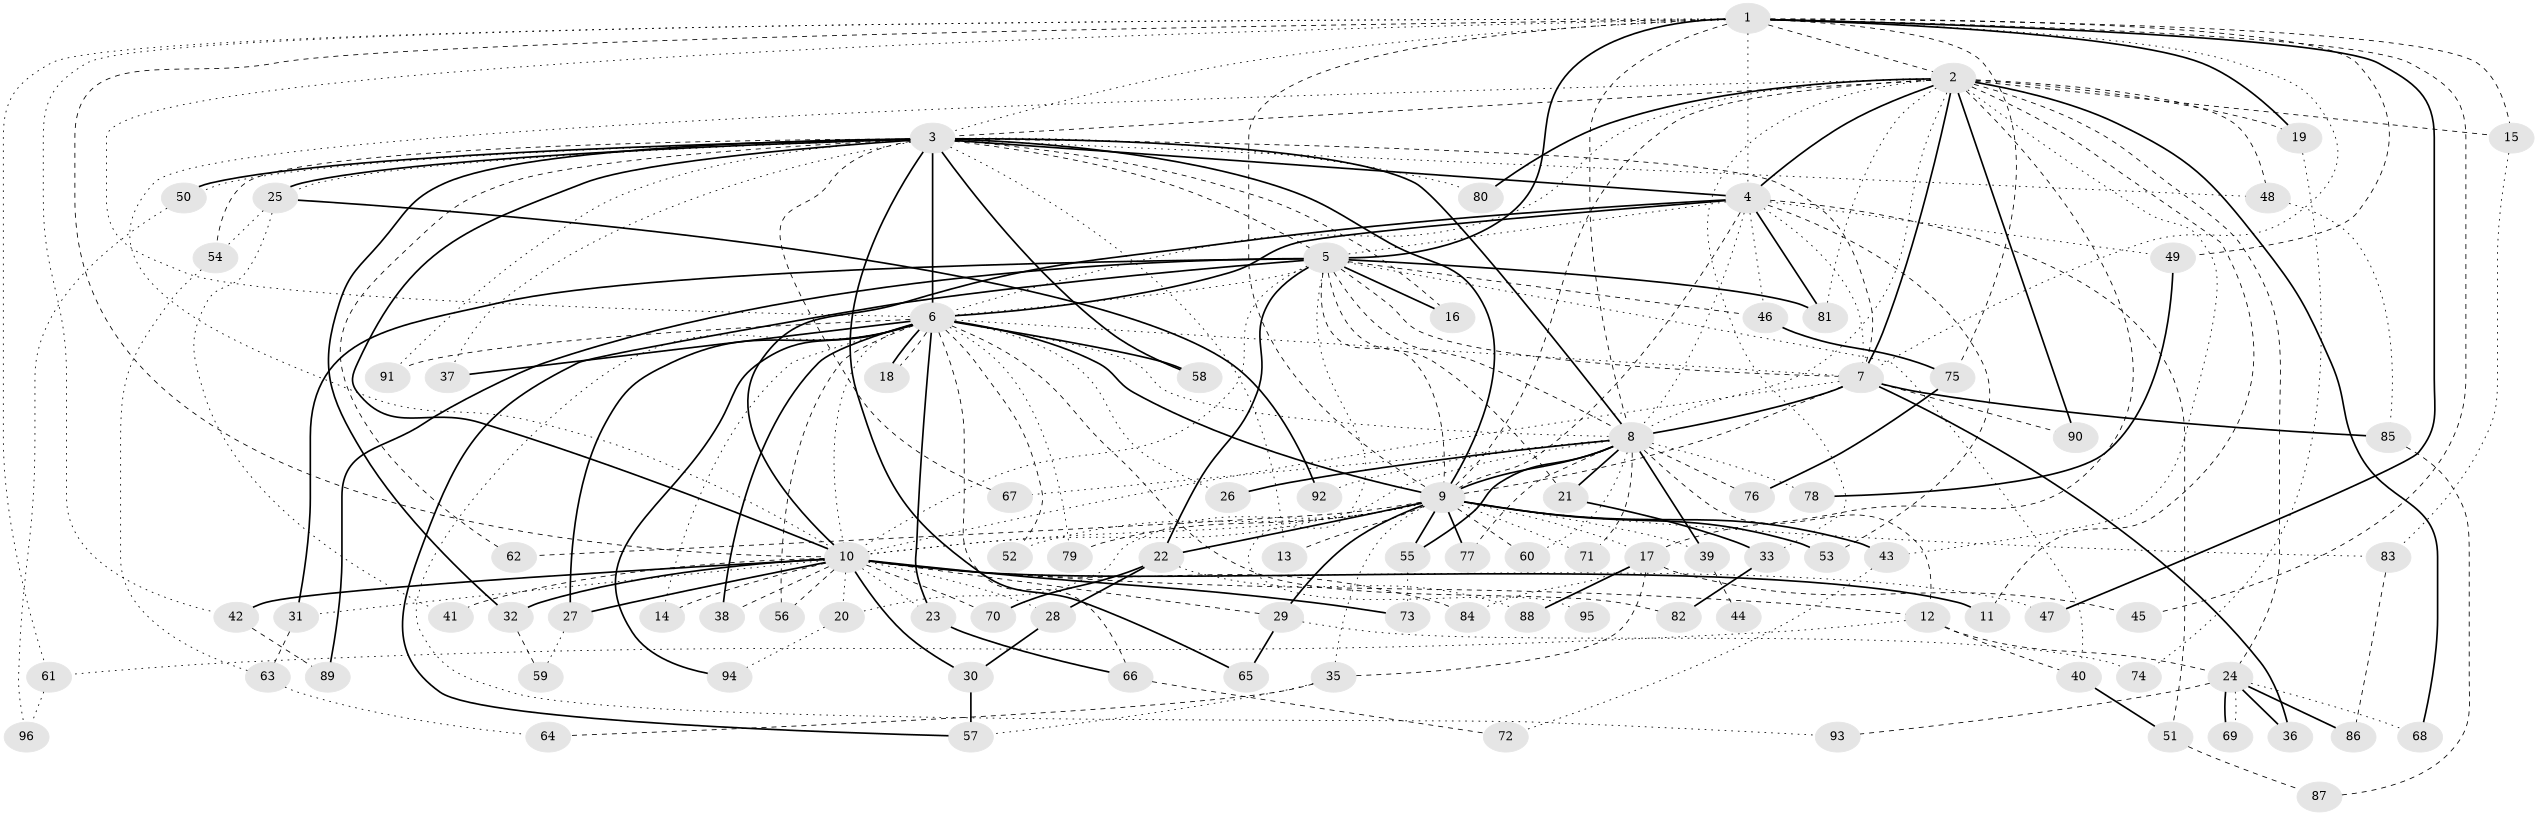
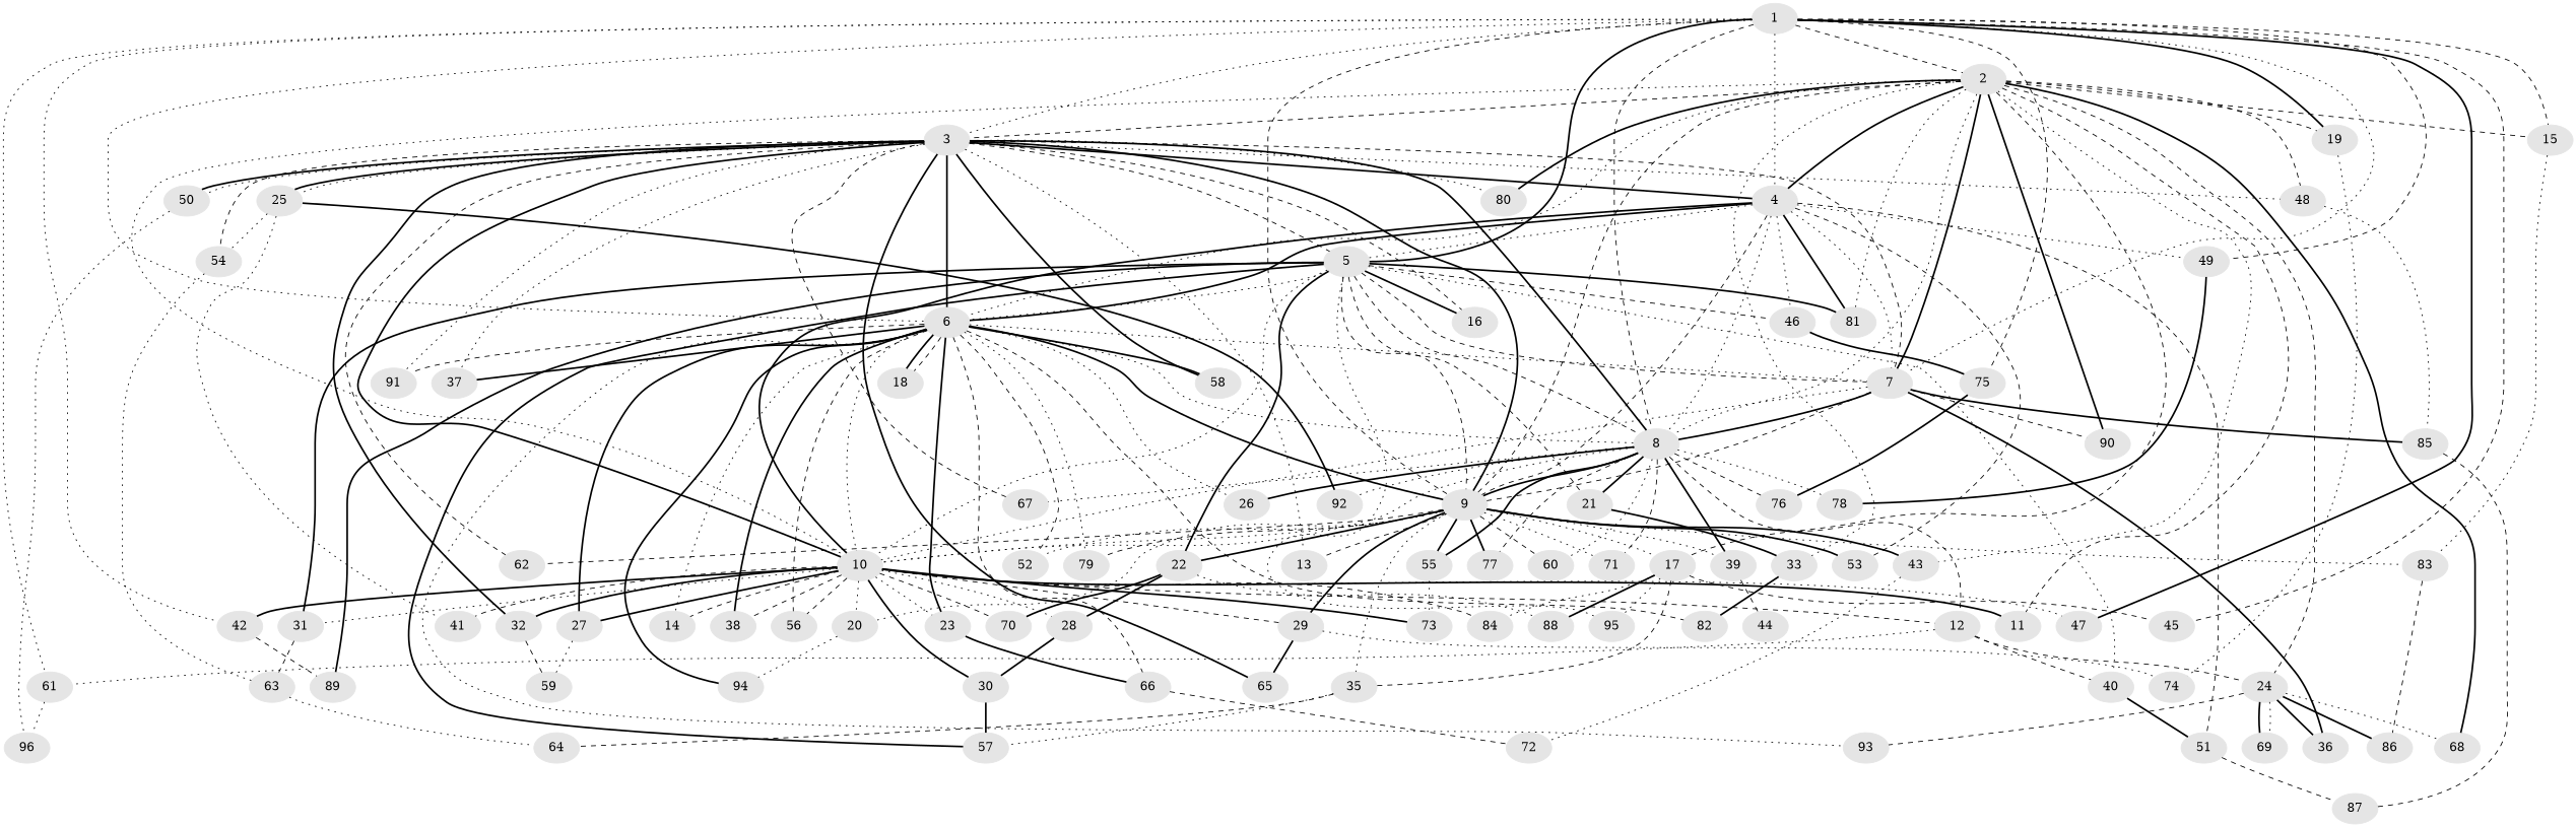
  graph {
    node [color=gray90 style=filled]
    edge [style=dotted]
    1
    2
    3
    4
    5
    6
    7
    8
    9
    10
    15
    19
    42
    45
    47
    49
    61
    75
    11
    17
    24
    33
    43
    48
    68
    80
    90
    81
    13
    16
    25
    32
    37
    50
    54
    58
    62
    65
    67
    91
    46
    51
    53
    21
    22
    31
    40
    57
    89
    95
    14
    18
    23
    26
    27
    38
    52
    56
    66
    79
    82
    93
    94
    36
    85
    12
    39
    55
    60
    71
    76
    77
    78
    92
    20
    29
    35
    83
    28
    30
    41
    70
    73
    84
    74
    96
    88
    69
    86
    72
    59
    63
    87
    44
    64
    1 -- 2 [style=dashed]
    1 -- 3
    1 -- 4
    1 -- 5 [style=bold]
    1 -- 6
    1 -- 7
    1 -- 8 [style=dashed]
    1 -- 9 [style=dashed]
-   1 -- 10 [style=dashed]
    1 -- 15 [style=dashed]
    1 -- 19 [style=bold]
    1 -- 42
    1 -- 45 [style=dashed]
    1 -- 47 [style=bold]
    1 -- 49 [style=dashed]
    1 -- 61
    1 -- 75 [style=dashed]
    2 -- 3 [style=dashed]
    2 -- 4 [style=bold]
    2 -- 6
    2 -- 7 [style=bold]
    2 -- 8
    2 -- 9 [style=dashed]
    2 -- 10
    2 -- 15 [style=dashed]
    2 -- 19 [style=dashed]
    2 -- 11 [style=dashed]
    2 -- 17 [style=dashed]
    2 -- 24 [style=dashed]
    2 -- 33
    2 -- 43
    2 -- 48 [style=dashed]
    2 -- 68 [style=bold]
    2 -- 80 [style=bold]
    2 -- 90 [style=bold]
    2 -- 81
    3 -- 4 [style=bold]
    3 -- 5 [style=dashed]
    3 -- 6 [style=bold]
    3 -- 7 [style=dashed]
    3 -- 8 [style=bold]
    3 -- 9 [style=bold]
    3 -- 10 [style=bold]
    3 -- 48
    3 -- 80
    3 -- 13
    3 -- 16 [style=dashed]
    3 -- 25 [style=bold]
    3 -- 25
    3 -- 32 [style=bold]
    3 -- 37
    3 -- 50 [style=bold]
    3 -- 50
    3 -- 54 [style=dashed]
    3 -- 58 [style=bold]
    3 -- 62 [style=dashed]
    3 -- 65 [style=bold]
    3 -- 67 [style=dashed]
    3 -- 91
    4 -- 5
    4 -- 6 [style=bold]
    4 -- 7
    4 -- 8
    4 -- 9 [style=dashed]
    4 -- 10 [style=bold]
    4 -- 49
    4 -- 81 [style=bold]
    4 -- 46
    4 -- 51 [style=dashed]
    4 -- 53 [style=dashed]
    5 -- 6
    5 -- 7 [style=dashed]
    5 -- 8 [style=dashed]
    5 -- 9 [style=dashed]
    5 -- 10
    5 -- 81 [style=bold]
    5 -- 16 [style=bold]
    5 -- 46 [style=dashed]
    5 -- 21 [style=dashed]
    5 -- 22 [style=bold]
    5 -- 31 [style=bold]
    5 -- 40
    5 -- 57 [style=bold]
    5 -- 89 [style=bold]
    5 -- 95
    6 -- 7
    6 -- 8
    6 -- 9 [style=bold]
    6 -- 10
    6 -- 37 [style=bold]
    6 -- 58 [style=bold]
    6 -- 91 [style=dashed]
    6 -- 14
    6 -- 18 [style=bold]
    6 -- 18 [style=dashed]
    6 -- 23 [style=bold]
    6 -- 26
    6 -- 27 [style=bold]
    6 -- 38 [style=bold]
    6 -- 52 [style=dashed]
    6 -- 56 [style=dashed]
    6 -- 66 [style=dashed]
    6 -- 79
    6 -- 82 [style=dashed]
    6 -- 93
    6 -- 94 [style=bold]
    7 -- 8 [style=bold]
    7 -- 9 [style=dashed]
    7 -- 10
    7 -- 90 [style=dashed]
    7 -- 36 [style=bold]
    7 -- 85 [style=bold]
    8 -- 9 [style=bold]
    8 -- 10
    8 -- 67
    8 -- 21 [style=bold]
    8 -- 26 [style=bold]
    8 -- 12 [style=dashed]
    8 -- 39 [style=bold]
    8 -- 55 [style=bold]
    8 -- 60
    8 -- 71 [style=dashed]
    8 -- 76 [style=dashed]
    8 -- 77 [style=dashed]
    8 -- 78
    8 -- 92
    9 -- 10
    9 -- 17
    9 -- 43 [style=bold]
    9 -- 13 [style=dashed]
    9 -- 62 [style=dashed]
    9 -- 53 [style=bold]
    9 -- 22 [style=bold]
    9 -- 52
    9 -- 79 [style=dashed]
    9 -- 39
    9 -- 55 [style=bold]
    9 -- 60 [style=dashed]
    9 -- 71
    9 -- 77 [style=bold]
    9 -- 20
    9 -- 29 [style=bold]
    9 -- 35
    9 -- 83
    10 -- 42 [style=bold]
    10 -- 47
    10 -- 11 [style=bold]
    10 -- 32 [style=bold]
    10 -- 31
    10 -- 14 [style=dashed]
    10 -- 23
    10 -- 27 [style=bold]
    10 -- 38 [style=dashed]
    10 -- 56 [style=dashed]
    10 -- 12 [style=dashed]
    10 -- 20
    10 -- 29 [style=dashed]
    10 -- 28
    10 -- 30 [style=bold]
    10 -- 41 [style=dashed]
    10 -- 70 [style=dashed]
    10 -- 73 [style=bold]
    10 -- 84 [style=dashed]
    15 -- 83
    19 -- 74
    42 -- 89 [style=dashed]
    49 -- 78 [style=bold]
    61 -- 96
    75 -- 76 [style=bold]
    17 -- 45 [style=dashed]
+   17 -- 95
    17 -- 35 [style=dashed]
    17 -- 84
    17 -- 88 [style=bold]
    24 -- 68
    24 -- 93 [style=dashed]
    24 -- 36 [style=bold]
    24 -- 69 [style=bold]
    24 -- 69
    24 -- 86 [style=bold]
    33 -- 82 [style=bold]
    43 -- 72
    48 -- 85
    25 -- 54
    25 -- 92 [style=bold]
    25 -- 41
    32 -- 59 [style=dashed]
    50 -- 96
    54 -- 63
    46 -- 75 [style=bold]
    51 -- 87 [style=dashed]
    21 -- 33 [style=bold]
    22 -- 28 [style=bold]
    22 -- 70 [style=bold]
    22 -- 88
    31 -- 63 [style=dashed]
    40 -- 51 [style=bold]
    23 -- 66 [style=bold]
    27 -- 59
    66 -- 72 [style=dashed]
    85 -- 87 [style=dashed]
    12 -- 61
    12 -- 24 [style=dashed]
    12 -- 40 [style=dashed]
    39 -- 44 [style=dashed]
    55 -- 73
    20 -- 94
    29 -- 65 [style=bold]
    29 -- 74
    35 -- 57
    35 -- 64 [style=dashed]
    83 -- 86 [style=dashed]
    28 -- 30 [style=bold]
    30 -- 57 [style=bold]
    63 -- 64
  }
